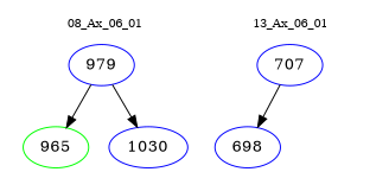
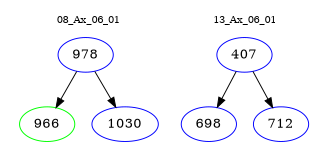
  digraph {
    node [color=blue]
    edge [color=black]
-   n1 [label=979]
-   n2 [color=green label=965]
+   n1 [label=978]
+   n2 [color=green label=966]
    n3 [label=1030]
-   n4 [label=707]
+   n4 [label=407]
    n5 [label=698]
+   n6 [label=712]
    subgraph cluster_1 {
      color=white
      fontsize=10
      label="08_Ax_06_01"
      n1
      n2
      n3
    }
    subgraph cluster_2 {
      color=white
      fontsize=10
      label="13_Ax_06_01"
      n4
      n5
+     n6
    }
    n1 -> n2
    n1 -> n3
    n4 -> n5
+   n4 -> n6
  }
